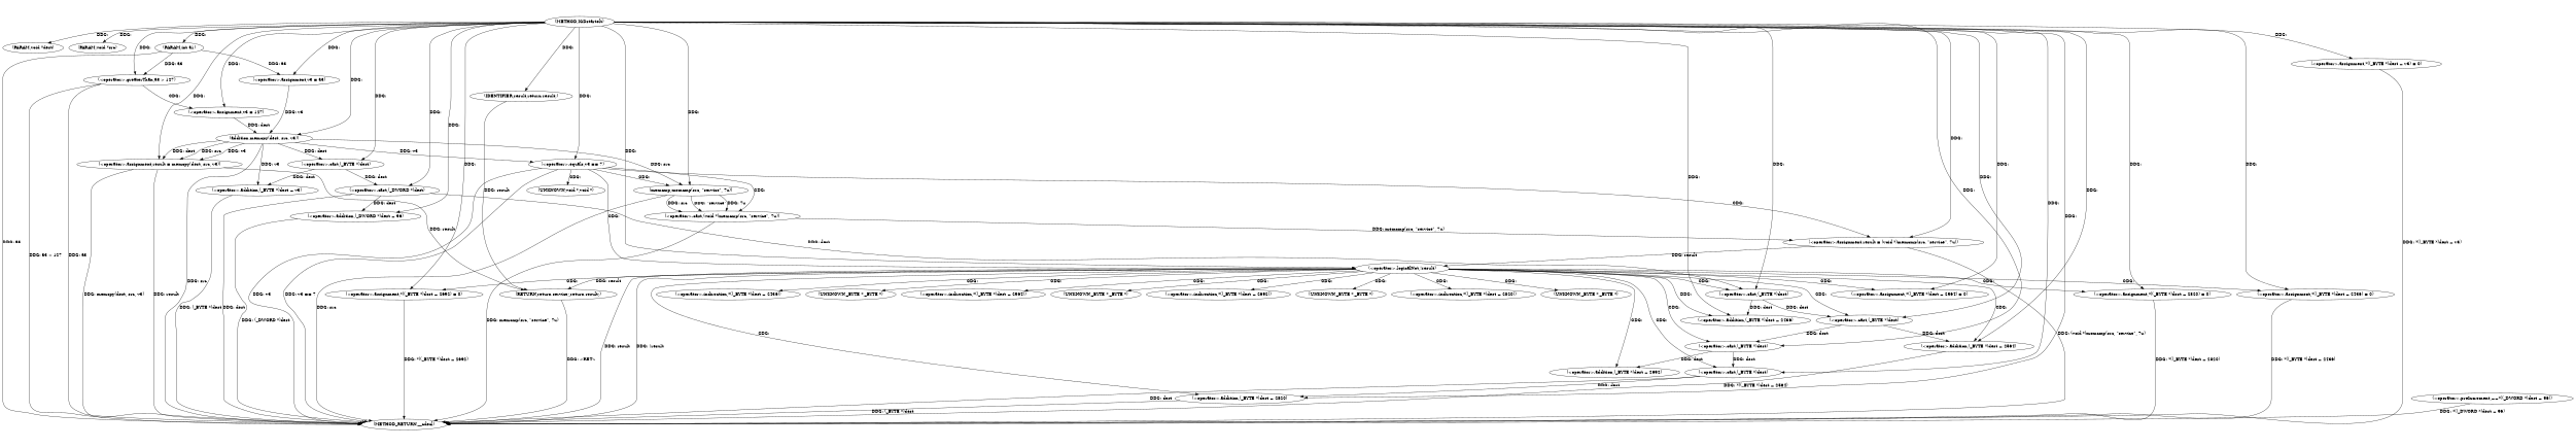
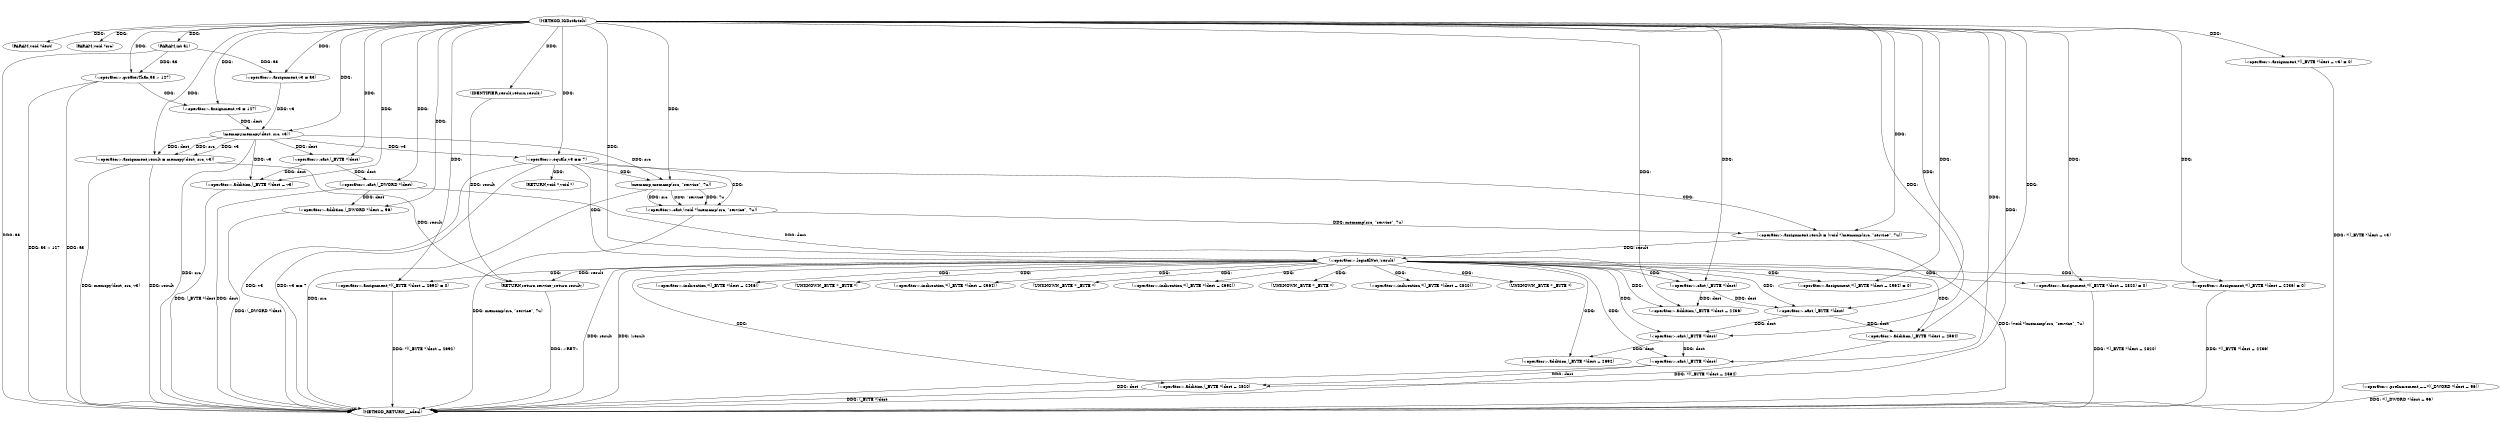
  digraph {
    n1 [label="(METHOD,IGDstartelt)"]
    n2 [label="(PARAM,void *dest)"]
    n3 [label="(PARAM,void *src)"]
    n4 [label="(PARAM,int a1)"]
    n5 [label="(<operator>.assignment,v3 = a3)"]
    n6 [label="(<operator>.greaterThan,a3 > 127)"]
    n7 [label="(<operator>.assignment,v3 = 127)"]
    n8 [label="(<operator>.assignment,result = memcpy(dest, src, v3))"]
-   n9 [label="(addition,memcpy(dest, src, v3))"]
+   n9 [label="(memcpy,memcpy(dest, src, v3))"]
    n10 [label="(<operator>.assignment,*((_BYTE *)dest + v3) = 0)"]
    n11 [label="(<operator>.addition,(_BYTE *)dest + v3)"]
    n12 [label="(<operator>.cast,(_BYTE *)dest)"]
    n13 [label="(<operator>.addition,(_DWORD *)dest + 96)"]
    n14 [label="(<operator>.cast,(_DWORD *)dest)"]
    n15 [label="(<operator>.equals,v3 == 7)"]
    n16 [label="(<operator>.assignment,result = (void *)memcmp(src, \"service\", 7u))"]
    n17 [label="(memcmp,memcmp(src, \"service\", 7u))"]
    n18 [label="(<operator>.logicalNot,!result)"]
    n19 [label="(<operator>.assignment,*((_BYTE *)dest + 2436) = 0)"]
    n20 [label="(<operator>.addition,(_BYTE *)dest + 2436)"]
    n21 [label="(<operator>.cast,(_BYTE *)dest)"]
    n22 [label="(<operator>.assignment,*((_BYTE *)dest + 2564) = 0)"]
    n23 [label="(<operator>.addition,(_BYTE *)dest + 2564)"]
    n24 [label="(<operator>.cast,(_BYTE *)dest)"]
    n25 [label="(<operator>.assignment,*((_BYTE *)dest + 2692) = 0)"]
    n26 [label="(<operator>.cast,(_BYTE *)dest)"]
    n27 [label="(<operator>.assignment,*((_BYTE *)dest + 2820) = 0)"]
    n28 [label="(<operator>.addition,(_BYTE *)dest + 2820)"]
    n29 [label="(<operator>.cast,(_BYTE *)dest)"]
    n30 [label="(IDENTIFIER,result,return result;)"]
    n31 [label="(METHOD_RETURN,__cdecl)"]
    n32 [label="(RETURN,return service;,return result;)"]
    n33 [label="(<operator>.cast,(void *)memcmp(src, \"service\", 7u))"]
-   n34 [label="(UNKNOWN,void *,void *)"]
+   n34 [label="(RETURN,void *,void *)"]
    n35 [label="(<operator>.addition,(_BYTE *)dest + 2692)"]
    n36 [label="(<operator>.indirection,*((_BYTE *)dest + 2436))"]
    n37 [label="(UNKNOWN,_BYTE *,_BYTE *)"]
    n38 [label="(<operator>.indirection,*((_BYTE *)dest + 2564))"]
    n39 [label="(UNKNOWN,_BYTE *,_BYTE *)"]
    n40 [label="(<operator>.indirection,*((_BYTE *)dest + 2692))"]
    n41 [label="(UNKNOWN,_BYTE *,_BYTE *)"]
    n42 [label="(<operator>.indirection,*((_BYTE *)dest + 2820))"]
    n43 [label="(UNKNOWN,_BYTE *,_BYTE *)"]
    n44 [label="(<operator>.preIncrement,++*((_DWORD *)dest + 96))"]
    n1 -> n2 [label="DDG: "]
    n1 -> n3 [label="DDG: "]
    n1 -> n4 [label="DDG: "]
    n1 -> n5 [label="DDG: "]
    n1 -> n6 [label="DDG: "]
    n1 -> n7 [label="DDG: "]
    n1 -> n8 [label="DDG: "]
    n1 -> n9 [label="DDG: "]
    n1 -> n10 [label="DDG: "]
+   n1 -> n11 [label="DDG: "]
    n1 -> n12 [label="DDG: "]
    n1 -> n13 [label="DDG: "]
    n1 -> n14 [label="DDG: "]
    n1 -> n15 [label="DDG: "]
    n1 -> n16 [label="DDG: "]
    n1 -> n17 [label="DDG: "]
    n1 -> n18 [label="DDG: "]
    n1 -> n19 [label="DDG: "]
    n1 -> n20 [label="DDG: "]
    n1 -> n21 [label="DDG: "]
    n1 -> n22 [label="DDG: "]
    n1 -> n23 [label="DDG: "]
    n1 -> n24 [label="DDG: "]
    n1 -> n25 [label="DDG: "]
    n1 -> n26 [label="DDG: "]
    n1 -> n27 [label="DDG: "]
    n1 -> n28 [label="DDG: "]
    n1 -> n29 [label="DDG: "]
    n1 -> n30 [label="DDG: "]
    n4 -> n5 [label="DDG: a3"]
    n4 -> n6 [label="DDG: a3"]
    n4 -> n31 [label="DDG: a3"]
    n5 -> n9 [label="DDG: v3"]
    n6 -> n7 [label="CDG: "]
    n6 -> n31 [label="DDG: a3"]
    n6 -> n31 [label="DDG: a3 > 127"]
    n7 -> n9 [label="DDG: dest"]
    n8 -> n31 [label="DDG: result"]
    n8 -> n31 [label="DDG: memcpy(dest, src, v3)"]
    n8 -> n32 [label="DDG: result"]
    n9 -> n8 [label="DDG: dest"]
    n9 -> n8 [label="DDG: src"]
    n9 -> n8 [label="DDG: v3"]
    n9 -> n11 [label="DDG: v3"]
    n9 -> n12 [label="DDG: dest"]
    n9 -> n15 [label="DDG: v3"]
    n9 -> n17 [label="DDG: src"]
    n9 -> n31 [label="DDG: src"]
    n10 -> n31 [label="DDG: *((_BYTE *)dest + v3)"]
    n11 -> n31 [label="DDG: (_BYTE *)dest"]
    n12 -> n11 [label="DDG: dest"]
    n12 -> n14 [label="DDG: dest"]
    n13 -> n31 [label="DDG: (_DWORD *)dest"]
    n14 -> n13 [label="DDG: dest"]
    n14 -> n21 [label="DDG: dest"]
    n14 -> n31 [label="DDG: dest"]
    n15 -> n16 [label="CDG: "]
    n15 -> n17 [label="CDG: "]
    n15 -> n18 [label="CDG: "]
    n15 -> n31 [label="DDG: v3"]
    n15 -> n31 [label="DDG: v3 == 7"]
    n15 -> n33 [label="CDG: "]
    n15 -> n34 [label="CDG: "]
    n16 -> n18 [label="DDG: result"]
    n16 -> n31 [label="DDG: (void *)memcmp(src, \"service\", 7u)"]
    n17 -> n31 [label="DDG: src"]
    n17 -> n33 [label="DDG: src"]
    n17 -> n33 [label="DDG: \"service\""]
    n17 -> n33 [label="DDG: 7u"]
    n18 -> n19 [label="CDG: "]
    n18 -> n20 [label="DDG: "]
    n18 -> n21 [label="CDG: "]
    n18 -> n22 [label="CDG: "]
    n18 -> n23 [label="CDG: "]
    n18 -> n24 [label="CDG: "]
    n18 -> n25 [label="CDG: "]
    n18 -> n26 [label="CDG: "]
    n18 -> n27 [label="CDG: "]
    n18 -> n28 [label="CDG: "]
    n18 -> n29 [label="CDG: "]
    n18 -> n31 [label="DDG: result"]
    n18 -> n31 [label="DDG: !result"]
    n18 -> n32 [label="DDG: result"]
    n18 -> n35 [label="CDG: "]
    n18 -> n36 [label="CDG: "]
    n18 -> n37 [label="CDG: "]
    n18 -> n38 [label="CDG: "]
    n18 -> n39 [label="CDG: "]
    n18 -> n40 [label="CDG: "]
    n18 -> n41 [label="CDG: "]
    n18 -> n42 [label="CDG: "]
    n18 -> n43 [label="CDG: "]
    n19 -> n31 [label="DDG: *((_BYTE *)dest + 2436)"]
    n21 -> n20 [label="DDG: dest"]
    n21 -> n24 [label="DDG: dest"]
    n23 -> n31 [label="DDG: *((_BYTE *)dest + 2564)"]
    n24 -> n23 [label="DDG: dest"]
    n24 -> n26 [label="DDG: dest"]
    n25 -> n31 [label="DDG: *((_BYTE *)dest + 2692)"]
    n26 -> n29 [label="DDG: dest"]
    n26 -> n35 [label="DDG: dest"]
    n27 -> n31 [label="DDG: *((_BYTE *)dest + 2820)"]
    n28 -> n31 [label="DDG: (_BYTE *)dest"]
    n29 -> n28 [label="DDG: dest"]
    n29 -> n31 [label="DDG: dest"]
    n30 -> n32 [label="DDG: result"]
    n32 -> n31 [label="DDG: <RET>"]
    n33 -> n16 [label="DDG: memcmp(src, \"service\", 7u)"]
    n33 -> n31 [label="DDG: memcmp(src, \"service\", 7u)"]
    n44 -> n31 [label="DDG: *((_DWORD *)dest + 96)"]
  }
